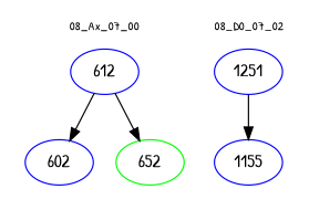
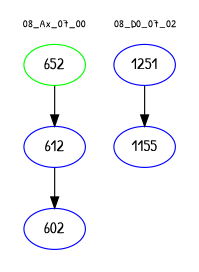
  digraph {
    fontname="Patrick Hand"
    node [color=blue fontname="Patrick Hand"]
    edge [color=black fontname="Patrick Hand"]
    n1 [label=612]
    n2 [label=602]
    n3 [color=green label=652]
    n4 [label=1251]
    n5 [label=1155]
    subgraph cluster_1 {
      color=white
      fontsize=10
      label="08_Ax_07_00"
      n1
      n2
      n3
    }
    subgraph cluster_2 {
      color=white
      fontsize=10
      label="08_D0_07_02"
      n4
      n5
    }
    n1 -> n2
-   n1 -> n3
+   n3 -> n1
    n4 -> n5
  }
